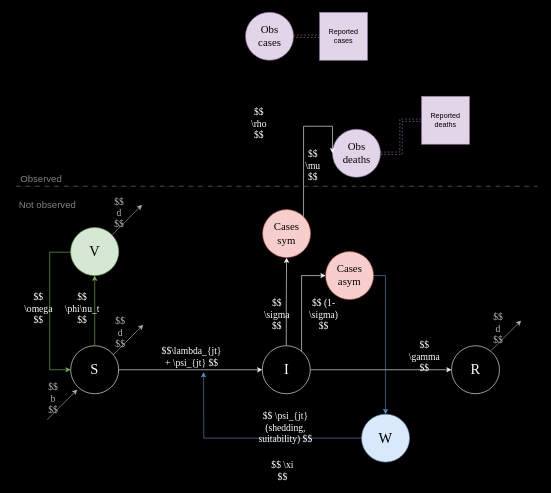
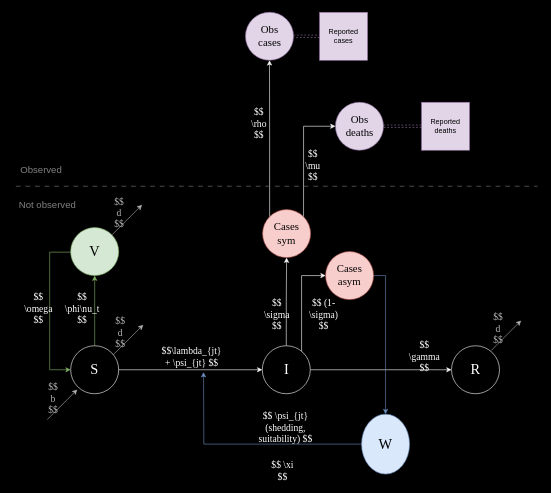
  <mxCell id="0" />
  <mxCell id="1" parent="0" />
  <mxCell id="2" style="edgeStyle=orthogonalEdgeStyle;rounded=0;orthogonalLoop=1;jettySize=auto;html=1;entryX=0.5;entryY=1;entryDx=0;entryDy=0;fillColor=#d5e8d4;strokeColor=#82b366;" edge="1" parent="1" source="3" target="7"><mxGeometry relative="1" as="geometry" /></mxCell>
  <mxCell id="3" value="S" style="ellipse;whiteSpace=wrap;html=1;aspect=fixed;fontSize=24;fontFamily=Verdana;fillColor=#000000;strokeColor=#FFFFFF;fontColor=#FFFFFF;" vertex="1" parent="1"><mxGeometry x="117" y="576" width="80" height="80" as="geometry" /></mxCell>
  <mxCell id="4" style="edgeStyle=orthogonalEdgeStyle;rounded=0;orthogonalLoop=1;jettySize=auto;html=1;exitX=1;exitY=0.5;exitDx=0;exitDy=0;strokeColor=#FFFFFF;" edge="1" parent="1" source="3" target="11"><mxGeometry relative="1" as="geometry"><mxPoint x="423" y="616" as="sourcePoint" /></mxGeometry></mxCell>
  <mxCell id="5" value="$$ b $$" style="text;html=1;align=center;verticalAlign=middle;whiteSpace=wrap;rounded=0;rotation=0;fontSize=16;fontFamily=Verdana;fontColor=#B3B3B3;" vertex="1" parent="1"><mxGeometry x="78" y="649" width="20" height="30" as="geometry" /></mxCell>
  <mxCell id="6" style="edgeStyle=orthogonalEdgeStyle;rounded=0;orthogonalLoop=1;jettySize=auto;html=1;entryX=0;entryY=0.5;entryDx=0;entryDy=0;fillColor=#d5e8d4;strokeColor=#82b366;" edge="1" parent="1" source="7" target="3"><mxGeometry relative="1" as="geometry"><Array as="points"><mxPoint x="82" y="420" /><mxPoint x="82" y="616" /></Array></mxGeometry></mxCell>
  <mxCell id="7" value="V" style="ellipse;whiteSpace=wrap;html=1;aspect=fixed;fontSize=24;fontFamily=Verdana;fillColor=#d5e8d4;strokeColor=#82b366;" vertex="1" parent="1"><mxGeometry x="117" y="379" width="80" height="80" as="geometry" /></mxCell>
  <mxCell id="8" style="edgeStyle=orthogonalEdgeStyle;rounded=0;orthogonalLoop=1;jettySize=auto;html=1;entryX=0;entryY=0.5;entryDx=0;entryDy=0;strokeColor=#FFFFFF;" edge="1" parent="1" source="11" target="12"><mxGeometry relative="1" as="geometry" /></mxCell>
  <mxCell id="9" style="edgeStyle=orthogonalEdgeStyle;rounded=0;orthogonalLoop=1;jettySize=auto;html=1;exitX=0.5;exitY=0;exitDx=0;exitDy=0;entryX=0.5;entryY=1;entryDx=0;entryDy=0;strokeColor=#FFFFFF;" edge="1" parent="1" source="11" target="34"><mxGeometry relative="1" as="geometry" /></mxCell>
  <mxCell id="10" style="edgeStyle=orthogonalEdgeStyle;rounded=0;orthogonalLoop=1;jettySize=auto;html=1;exitX=1;exitY=0;exitDx=0;exitDy=0;entryX=0;entryY=0.5;entryDx=0;entryDy=0;strokeColor=#FFFFFF;" edge="1" parent="1" source="11" target="39"><mxGeometry relative="1" as="geometry"><Array as="points"><mxPoint x="502" y="588" /><mxPoint x="502" y="459" /></Array></mxGeometry></mxCell>
  <mxCell id="11" value="I" style="ellipse;whiteSpace=wrap;html=1;aspect=fixed;fontSize=24;fontFamily=Verdana;fillColor=#000000;strokeColor=#FFFFFF;fontColor=#FFFFFF;" vertex="1" parent="1"><mxGeometry x="436.5" y="576" width="80" height="80" as="geometry" /></mxCell>
  <mxCell id="12" value="R" style="ellipse;whiteSpace=wrap;html=1;aspect=fixed;fontSize=24;fontFamily=Verdana;fillColor=#000000;strokeColor=#FFFFFF;fontColor=#FFFFFF;" vertex="1" parent="1"><mxGeometry x="752" y="576" width="80" height="80" as="geometry" /></mxCell>
  <mxCell id="13" style="edgeStyle=orthogonalEdgeStyle;rounded=0;orthogonalLoop=1;jettySize=auto;html=1;fillColor=#dae8fc;strokeColor=#6c8ebf;exitX=0;exitY=0.5;exitDx=0;exitDy=0;" edge="1" parent="1" source="14"><mxGeometry relative="1" as="geometry"><mxPoint x="338.5" y="620" as="targetPoint" /><mxPoint x="601.5" y="715" as="sourcePoint" /></mxGeometry></mxCell>
- <mxCell id="14" value="W" style="ellipse;whiteSpace=wrap;html=1;aspect=fixed;fontSize=24;fontFamily=Verdana;fillColor=#dae8fc;strokeColor=#6c8ebf;" vertex="1" parent="1"><mxGeometry x="602" y="690" width="80" height="80" as="geometry" /></mxCell>
+ <mxCell id="14" value="W" style="ellipse;whiteSpace=wrap;html=1;aspect=fixed;fontSize=24;fontFamily=Verdana;fillColor=#dae8fc;strokeColor=#6c8ebf;" vertex="1" parent="1"><mxGeometry x="602" y="690" width="80" height="100" as="geometry" /></mxCell>
  <mxCell id="15" style="edgeStyle=orthogonalEdgeStyle;rounded=0;orthogonalLoop=1;jettySize=auto;html=1;exitX=1;exitY=0.5;exitDx=0;exitDy=0;entryX=0;entryY=0.5;entryDx=0;entryDy=0;shape=link;dashed=1;fillColor=#e1d5e7;strokeColor=#9673a6;" edge="1" parent="1" source="16" target="36"><mxGeometry relative="1" as="geometry" /></mxCell>
- <mxCell id="16" value="Obs&lt;div style=&quot;font-size: 18px;&quot;&gt;deaths&lt;/div&gt;" style="ellipse;whiteSpace=wrap;html=1;aspect=fixed;fontSize=18;fontFamily=Verdana;fillColor=#e1d5e7;strokeColor=#9673a6;" vertex="1" parent="1"><mxGeometry x="553.5" y="215" width="80" height="80" as="geometry" /></mxCell>
+ <mxCell id="16" value="Obs&lt;div style=&quot;font-size: 18px;&quot;&gt;deaths&lt;/div&gt;" style="ellipse;whiteSpace=wrap;html=1;aspect=fixed;fontSize=18;fontFamily=Verdana;fillColor=#e1d5e7;strokeColor=#9673a6;" vertex="1" parent="1"><mxGeometry x="558.5" y="170" width="80" height="80" as="geometry" /></mxCell>
  <mxCell id="17" value="$$ \mu $$" style="text;html=1;align=center;verticalAlign=middle;whiteSpace=wrap;rounded=0;rotation=0;fontSize=16;fontFamily=Verdana;fontColor=#FFFFFF;" vertex="1" parent="1"><mxGeometry x="510.5" y="260" width="20" height="30" as="geometry" /></mxCell>
  <mxCell id="18" value="$$ \phi\nu_t $$" style="text;html=1;align=center;verticalAlign=middle;whiteSpace=wrap;rounded=0;rotation=0;fontSize=16;fontFamily=Verdana;fontColor=#FFFFFF;" vertex="1" parent="1"><mxGeometry x="117" y="499" width="39" height="30" as="geometry" /></mxCell>
  <mxCell id="19" value="$$\lambda_{jt} + \psi_{jt} $$" style="text;html=1;align=center;verticalAlign=middle;whiteSpace=wrap;rounded=0;rotation=0;fontSize=16;fontFamily=Verdana;fontColor=#FFFFFF;" vertex="1" parent="1"><mxGeometry x="271.5" y="580" width="94" height="30" as="geometry" /></mxCell>
  <mxCell id="20" value="$$ \psi_{jt}(shedding, suitability) $$" style="text;html=1;align=center;verticalAlign=middle;whiteSpace=wrap;rounded=0;rotation=0;fontSize=16;fontFamily=Verdana;fontColor=#FFFFFF;" vertex="1" parent="1"><mxGeometry x="408.5" y="697" width="133" height="30" as="geometry" /></mxCell>
  <mxCell id="21" value="$$ \gamma $$" style="text;html=1;align=center;verticalAlign=middle;whiteSpace=wrap;rounded=0;rotation=0;fontSize=16;fontFamily=Verdana;fontColor=#FFFFFF;" vertex="1" parent="1"><mxGeometry x="672" y="579" width="70" height="30" as="geometry" /></mxCell>
  <mxCell id="22" value="$$ \omega $$" style="text;html=1;align=center;verticalAlign=middle;whiteSpace=wrap;rounded=0;rotation=0;fontSize=16;fontFamily=Verdana;fontColor=#FFFFFF;" vertex="1" parent="1"><mxGeometry x="44" y="499" width="39" height="30" as="geometry" /></mxCell>
  <mxCell id="23" value="$$ \xi $$" style="text;html=1;align=center;verticalAlign=middle;whiteSpace=wrap;rounded=0;rotation=0;fontSize=16;fontFamily=Verdana;fontColor=#FFFFFF;" vertex="1" parent="1"><mxGeometry x="451" y="770" width="39" height="30" as="geometry" /></mxCell>
  <mxCell id="24" value="$$ d $$" style="text;html=1;align=center;verticalAlign=middle;whiteSpace=wrap;rounded=0;rotation=0;fontSize=16;fontFamily=Verdana;fillColor=none;fontColor=#B3B3B3;strokeColor=none;" vertex="1" parent="1"><mxGeometry x="188" y="339" width="20" height="30" as="geometry" /></mxCell>
  <mxCell id="25" value="" style="endArrow=classic;html=1;rounded=0;fillColor=#f5f5f5;strokeColor=#B3B3B3;" edge="1" parent="1"><mxGeometry width="50" height="50" relative="1" as="geometry"><mxPoint x="186" y="391" as="sourcePoint" /><mxPoint x="236" y="341" as="targetPoint" /></mxGeometry></mxCell>
  <mxCell id="26" value="$$ d $$" style="text;html=1;align=center;verticalAlign=middle;whiteSpace=wrap;rounded=0;rotation=0;fontSize=16;fontFamily=Verdana;fillColor=none;fontColor=#B3B3B3;strokeColor=none;" vertex="1" parent="1"><mxGeometry x="190" y="539" width="20" height="30" as="geometry" /></mxCell>
  <mxCell id="27" value="" style="endArrow=classic;html=1;rounded=0;fillColor=#f5f5f5;strokeColor=#B3B3B3;" edge="1" parent="1"><mxGeometry width="50" height="50" relative="1" as="geometry"><mxPoint x="188" y="591" as="sourcePoint" /><mxPoint x="238" y="541" as="targetPoint" /></mxGeometry></mxCell>
  <mxCell id="28" value="$$ d $$" style="text;html=1;align=center;verticalAlign=middle;whiteSpace=wrap;rounded=0;rotation=0;fontSize=16;fontFamily=Verdana;fillColor=none;fontColor=#B3B3B3;strokeColor=none;" vertex="1" parent="1"><mxGeometry x="820" y="532" width="20" height="30" as="geometry" /></mxCell>
  <mxCell id="29" value="" style="endArrow=classic;html=1;rounded=0;fillColor=#f5f5f5;strokeColor=#B3B3B3;fontColor=#B3B3B3;" edge="1" parent="1"><mxGeometry width="50" height="50" relative="1" as="geometry"><mxPoint x="818" y="584" as="sourcePoint" /><mxPoint x="868" y="534" as="targetPoint" /></mxGeometry></mxCell>
  <mxCell id="30" value="" style="endArrow=classic;html=1;rounded=0;fillColor=#f5f5f5;strokeColor=#B3B3B3;" edge="1" parent="1"><mxGeometry width="50" height="50" relative="1" as="geometry"><mxPoint x="78" y="699" as="sourcePoint" /><mxPoint x="128" y="649" as="targetPoint" /></mxGeometry></mxCell>
  <mxCell id="31" style="edgeStyle=orthogonalEdgeStyle;rounded=0;orthogonalLoop=1;jettySize=auto;html=1;shape=link;dashed=1;strokeColor=none;" edge="1" parent="1"><mxGeometry relative="1" as="geometry"><mxPoint x="450.5" y="20" as="targetPoint" /><mxPoint x="450.5" y="120" as="sourcePoint" /><Array as="points"><mxPoint x="451" y="70" /><mxPoint x="442" y="70" /><mxPoint x="442" y="20" /></Array></mxGeometry></mxCell>
+ <mxCell id="32" style="edgeStyle=orthogonalEdgeStyle;rounded=0;orthogonalLoop=1;jettySize=auto;html=1;exitX=0;exitY=0;exitDx=0;exitDy=0;entryX=0.5;entryY=1;entryDx=0;entryDy=0;strokeColor=#FFFFFF;" edge="1" parent="1" source="34" target="42"><mxGeometry relative="1" as="geometry" /></mxCell>
  <mxCell id="33" style="edgeStyle=orthogonalEdgeStyle;rounded=0;orthogonalLoop=1;jettySize=auto;html=1;exitX=1;exitY=0;exitDx=0;exitDy=0;entryX=0;entryY=0.5;entryDx=0;entryDy=0;strokeColor=#FFFFFF;" edge="1" parent="1" source="34" target="16"><mxGeometry relative="1" as="geometry"><Array as="points"><mxPoint x="506" y="210" /></Array></mxGeometry></mxCell>
  <mxCell id="34" value="&lt;div style=&quot;font-size: 18px;&quot;&gt;Cases&lt;/div&gt;&lt;div style=&quot;font-size: 18px;&quot;&gt;sym&lt;/div&gt;" style="ellipse;whiteSpace=wrap;html=1;aspect=fixed;fontSize=18;fontFamily=Verdana;fillColor=#f8cecc;strokeColor=#b85450;" vertex="1" parent="1"><mxGeometry x="437" y="349" width="80" height="80" as="geometry" /></mxCell>
  <mxCell id="35" value="Reported cases" style="whiteSpace=wrap;html=1;aspect=fixed;fillColor=#e1d5e7;strokeColor=#9673a6;" vertex="1" parent="1"><mxGeometry x="532" y="20" width="80" height="80" as="geometry" /></mxCell>
- <mxCell id="36" value="Reported deaths" style="whiteSpace=wrap;html=1;aspect=fixed;fillColor=#e1d5e7;strokeColor=#9673a6;" vertex="1" parent="1"><mxGeometry x="702" y="160" width="80" height="80" as="geometry" /></mxCell>
+ <mxCell id="36" value="Reported deaths" style="whiteSpace=wrap;html=1;aspect=fixed;fillColor=#e1d5e7;strokeColor=#9673a6;" vertex="1" parent="1"><mxGeometry x="702" y="170" width="80" height="80" as="geometry" /></mxCell>
  <mxCell id="37" value="$$ \sigma $$" style="text;html=1;align=center;verticalAlign=middle;whiteSpace=wrap;rounded=0;rotation=0;fontSize=16;fontFamily=Verdana;fontColor=#FFFFFF;" vertex="1" parent="1"><mxGeometry x="450.5" y="509" width="20" height="30" as="geometry" /></mxCell>
  <mxCell id="38" style="edgeStyle=orthogonalEdgeStyle;rounded=0;orthogonalLoop=1;jettySize=auto;html=1;exitX=1;exitY=0.5;exitDx=0;exitDy=0;entryX=0.5;entryY=0;entryDx=0;entryDy=0;fillColor=#dae8fc;strokeColor=#6c8ebf;" edge="1" parent="1" source="39" target="14"><mxGeometry relative="1" as="geometry" /></mxCell>
  <mxCell id="39" value="&lt;div style=&quot;font-size: 18px;&quot;&gt;Cases&lt;/div&gt;&lt;div style=&quot;font-size: 18px;&quot;&gt;asym&lt;/div&gt;" style="ellipse;whiteSpace=wrap;html=1;aspect=fixed;fontSize=18;fontFamily=Verdana;fillColor=#f8cecc;strokeColor=#b85450;" vertex="1" parent="1"><mxGeometry x="542" y="419" width="80" height="80" as="geometry" /></mxCell>
  <mxCell id="40" value="$$ (1-\sigma) $$" style="text;html=1;align=center;verticalAlign=middle;whiteSpace=wrap;rounded=0;rotation=0;fontSize=16;fontFamily=Verdana;fontColor=#FFFFFF;" vertex="1" parent="1"><mxGeometry x="529" y="509" width="20" height="30" as="geometry" /></mxCell>
  <mxCell id="41" style="edgeStyle=orthogonalEdgeStyle;rounded=0;orthogonalLoop=1;jettySize=auto;html=1;exitX=1;exitY=0.5;exitDx=0;exitDy=0;entryX=0;entryY=0.5;entryDx=0;entryDy=0;shape=link;dashed=1;fillColor=#e1d5e7;strokeColor=#9673a6;" edge="1" parent="1" source="42" target="35"><mxGeometry relative="1" as="geometry" /></mxCell>
  <mxCell id="42" value="Obs&lt;div style=&quot;font-size: 18px;&quot;&gt;cases&lt;/div&gt;" style="ellipse;whiteSpace=wrap;html=1;aspect=fixed;fontSize=18;fontFamily=Verdana;fillColor=#e1d5e7;strokeColor=#9673a6;" vertex="1" parent="1"><mxGeometry x="408.5" y="20" width="80" height="80" as="geometry" /></mxCell>
  <mxCell id="43" value="$$ \rho $$" style="text;html=1;align=center;verticalAlign=middle;whiteSpace=wrap;rounded=0;rotation=0;fontSize=16;fontFamily=Verdana;fontColor=#FFFFFF;" vertex="1" parent="1"><mxGeometry x="420.5" y="190" width="20" height="30" as="geometry" /></mxCell>
  <mxCell id="44" style="edgeStyle=orthogonalEdgeStyle;rounded=0;orthogonalLoop=1;jettySize=auto;html=1;shape=link;dashed=1;strokeColor=none;" edge="1" parent="1"><mxGeometry relative="1" as="geometry"><mxPoint x="478.25" y="279" as="targetPoint" /><mxPoint x="478.25" y="379" as="sourcePoint" /></mxGeometry></mxCell>
  <mxCell id="45" value="" style="endArrow=none;dashed=1;html=1;rounded=0;strokeColor=#808080;dashPattern=8 8;" edge="1" parent="1"><mxGeometry width="50" height="50" relative="1" as="geometry"><mxPoint x="25.5" y="310" as="sourcePoint" /><mxPoint x="895.5" y="310" as="targetPoint" /></mxGeometry></mxCell>
- <mxCell id="46" value="Observed" style="text;html=1;strokeColor=none;fillColor=none;align=center;verticalAlign=middle;whiteSpace=wrap;overflow=hidden;fontSize=16;fontColor=#808080;" vertex="1" parent="1"><mxGeometry x="27.5" y="285" width="80" height="20" as="geometry" /></mxCell>
+ <mxCell id="46" value="Observed" style="text;html=1;strokeColor=none;fillColor=none;align=center;verticalAlign=middle;whiteSpace=wrap;overflow=hidden;fontSize=16;fontColor=#808080;" vertex="1" parent="1"><mxGeometry x="27.5" y="270" width="80" height="20" as="geometry" /></mxCell>
  <mxCell id="47" value="Not observed" style="text;html=1;strokeColor=none;fillColor=none;align=center;verticalAlign=middle;whiteSpace=wrap;overflow=hidden;fontSize=16;fontColor=#808080;" vertex="1" parent="1"><mxGeometry x="20.5" y="329" width="115" height="20" as="geometry" /></mxCell>
